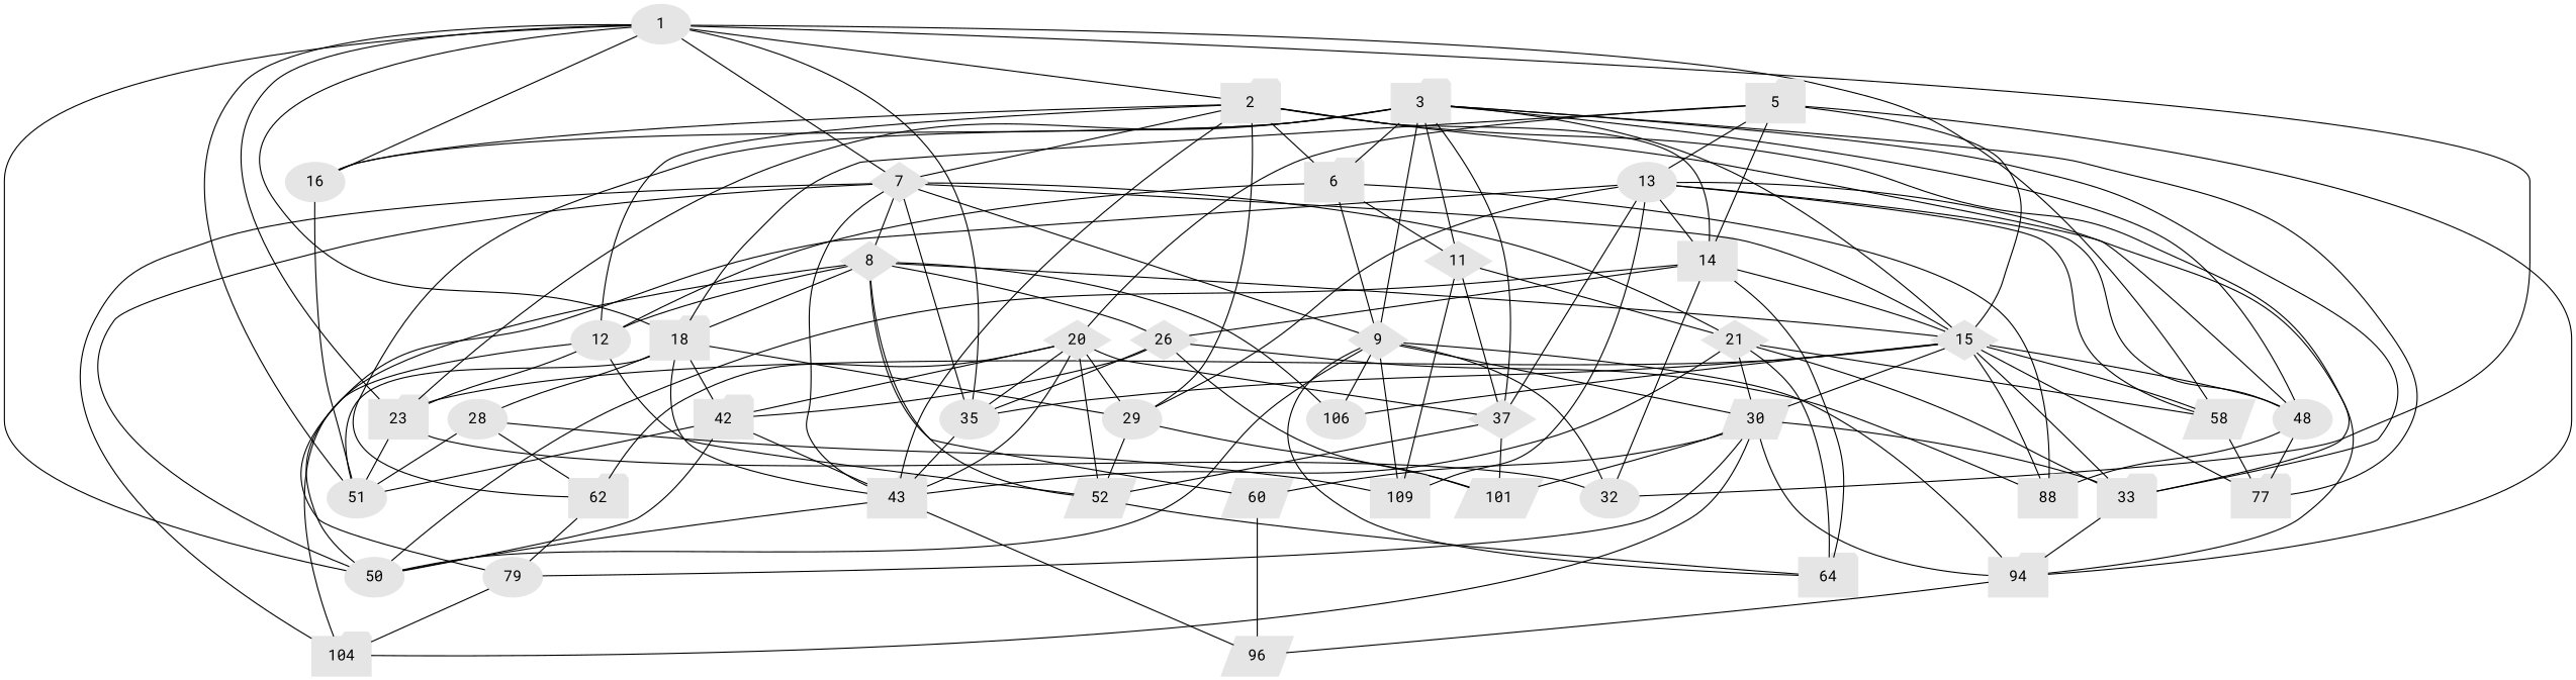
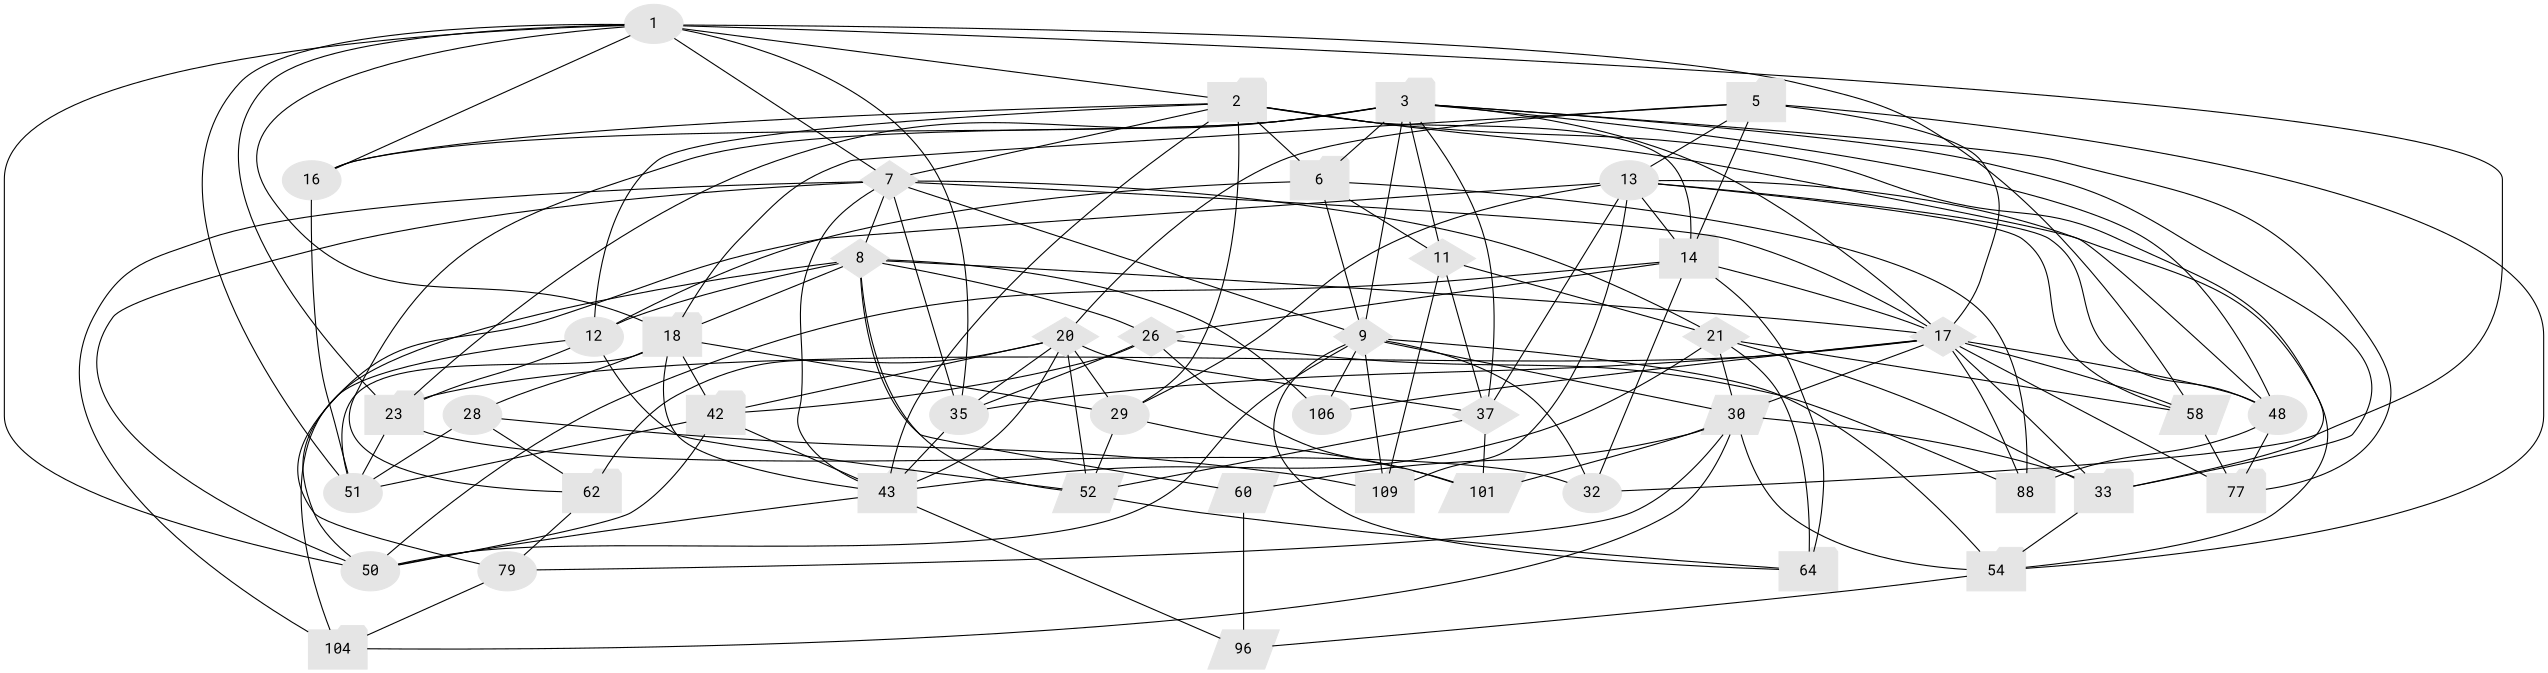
  graph {
    fontname="Roboto Mono"
    node [color=gray90 fontname="Roboto Mono" shape=folder style=filled]
    edge [fontname="Roboto Mono"]
    1 [shape=ellipse super="+112+38+66"]
    2 [super="+98+10+68"]
    7 [shape=diamond super="+102+89"]
    16 [shape=ellipse]
    18 [super="+19+40"]
    23 [super="+25"]
    32 [shape=ellipse super="+74"]
    35 [shape=ellipse super="+46"]
    50 [shape=ellipse super="+80+115"]
    51 [shape=ellipse super="+93"]
    58 [shape=parallelogram super="+114"]
    6 [super="+17"]
    14 [super="+36+90"]
    29 [shape=ellipse super="+83"]
    33 [super="+87"]
    43 [super="+78+94+81"]
    48 [shape=ellipse super="+55"]
    12 [shape=ellipse super="+84"]
    9 [shape=diamond super="+22+27"]
-   15 [shape=diamond super="+39+44+99"]
+   15 [shape=diamond super="+39+44+99" label=17]
    8 [shape=diamond super="+67"]
    21 [shape=diamond super="+59+71"]
    104
    28 [shape=ellipse]
    42 [super="+69"]
    77
    11 [shape=diamond super="+86"]
    88
    37 [shape=diamond super="+65"]
    109
    26 [shape=diamond super="+100"]
    64
    52 [shape=parallelogram super="+76"]
    101 [shape=parallelogram]
-   54 [super="+57" label=94]
+   54 [super="+57"]
    96 [shape=parallelogram]
    3 [super="+91+70+4"]
    62
    106 [shape=ellipse]
    30 [shape=parallelogram super="+60+47"]
    79 [shape=ellipse]
    5 [super="+113"]
    13 [shape=ellipse super="+31+24"]
    20 [shape=diamond super="+105+75"]
    n45 [label=60 shape=parallelogram]
    1 -- 2
    1 -- 7
    1 -- 16
    1 -- 18
    1 -- 23
    1 -- 32 [weight=2]
    1 -- 35
    1 -- 50 [weight=2]
    1 -- 51
    1 -- 58
    2 -- 7
    2 -- 16
    2 -- 6
    2 -- 14 [weight=3]
    2 -- 29
    2 -- 33
    2 -- 43
    2 -- 48
    2 -- 12
    7 -- 35
    7 -- 50
    7 -- 43
    7 -- 9
    7 -- 15
    7 -- 8
    7 -- 21
    7 -- 104
    16 -- 51
    18 -- 51
    18 -- 29
    18 -- 43
    18 -- 28
    18 -- 42
    23 -- 32
    23 -- 51
    35 -- 43
    58 -- 77
    6 -- 12
    6 -- 9
    6 -- 11
    6 -- 88
    14 -- 32
    14 -- 50
    14 -- 15
    14 -- 26
    14 -- 64
    29 -- 52
    29 -- 101
    33 -- 54
    43 -- 50
    43 -- 96
    48 -- 77
    48 -- 88
    12 -- 23 [weight=2]
    12 -- 104
    12 -- 52
    9 -- 32 [weight=2]
    9 -- 50
    9 -- 109
    9 -- 64
    9 -- 54
    9 -- 106
    9 -- 30
    15 -- 23
    15 -- 35
    15 -- 58
    15 -- 33
    15 -- 48
    15 -- 77
    15 -- 88
    15 -- 106
    15 -- 30
    8 -- 18
    8 -- 50
    8 -- 12
    8 -- 15
    8 -- 26
    8 -- 52
    8 -- 106 [weight=2]
    8 -- n45
    21 -- 58
    21 -- 33
    21 -- 43 [weight=2]
    21 -- 64
    21 -- 30
    28 -- 51
    28 -- 109
    28 -- 62
    42 -- 50
    42 -- 51
    42 -- 43
    11 -- 21
    11 -- 37
    11 -- 109
    37 -- 52
    37 -- 101
    26 -- 35
    26 -- 42
    26 -- 88
    26 -- 101
    52 -- 64
    54 -- 96
    3 -- 16
    3 -- 23
    3 -- 6
    3 -- 33
    3 -- 48
    3 -- 9 [weight=2]
    3 -- 15
    3 -- 77
    3 -- 11
    3 -- 37
    3 -- 62
    62 -- 79
    30 -- 33
    30 -- 104
    30 -- 101
    30 -- 54
    30 -- 79
    30 -- n45 [weight=2]
    79 -- 104
    5 -- 18
    5 -- 14
    5 -- 15
    5 -- 54
    5 -- 13
    5 -- 20
    13 -- 58 [weight=2]
    13 -- 14
    13 -- 29
    13 -- 48
    13 -- 37
    13 -- 109
    13 -- 54
    13 -- 79
    20 -- 35
    20 -- 29
    20 -- 43
    20 -- 42
    20 -- 37
    20 -- 52
    20 -- 62
    n45 -- 96
  }
